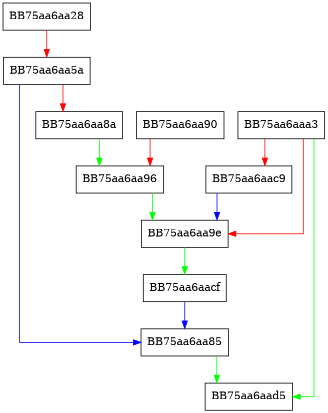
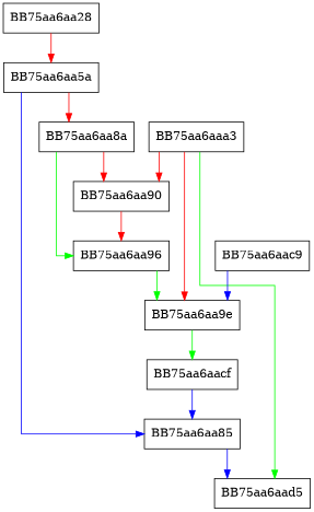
  digraph {
    splines=ortho
    node [shape=box]
    edge [color=red]
    BB75aa6aa28
    BB75aa6aa5a
    BB75aa6aa85
    BB75aa6aa8a
    BB75aa6aad5
    BB75aa6aa96
    BB75aa6aa90
    BB75aa6aa9e
    BB75aa6aacf
    BB75aa6aaa3
    BB75aa6aac9
    BB75aa6aa28 -> BB75aa6aa5a
    BB75aa6aa5a -> BB75aa6aa85 [color=blue]
    BB75aa6aa5a -> BB75aa6aa8a
-   BB75aa6aa85 -> BB75aa6aad5 [color=green]
+   BB75aa6aa85 -> BB75aa6aad5 [color=blue]
    BB75aa6aa8a -> BB75aa6aa96 [color=green]
+   BB75aa6aa8a -> BB75aa6aa90
    BB75aa6aa96 -> BB75aa6aa9e [color=green]
    BB75aa6aa90 -> BB75aa6aa96
    BB75aa6aa9e -> BB75aa6aacf [color=green]
    BB75aa6aacf -> BB75aa6aa85 [color=blue]
    BB75aa6aaa3 -> BB75aa6aad5 [color=green]
    BB75aa6aaa3 -> BB75aa6aa9e
-   BB75aa6aaa3 -> BB75aa6aac9
+   BB75aa6aaa3 -> BB75aa6aa90
    BB75aa6aac9 -> BB75aa6aa9e [color=blue]
  }
